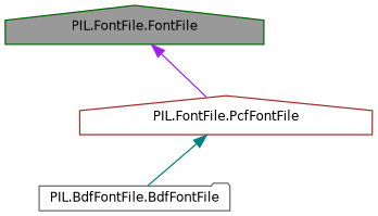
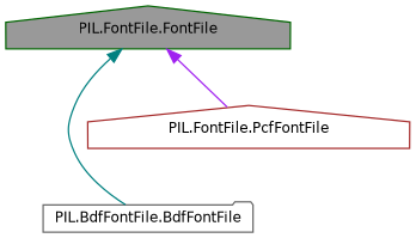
  digraph {
    node [fillcolor=white fontname=Helvetica fontsize=10 shape=house style=filled]
    edge [dir=back fontname=Helvetica fontsize=10 labelfontname=Helvetica labelfontsize=10 style=solid]
    n1 [color=darkgreen fillcolor=grey60 fontcolor=black height=0.2 label="PIL.FontFile.FontFile" width=0.4]
    n2 [color=gray40 height=0.2 label="PIL.BdfFontFile.BdfFontFile" shape=folder width=0.4]
    n3 [color=brown height=0.2 label="PIL.FontFile.PcfFontFile" width=0.4]
-   n3 -> n2 [color=teal]
+   n1 -> n2 [color=teal]
    n1 -> n3 [color=purple]
  }
